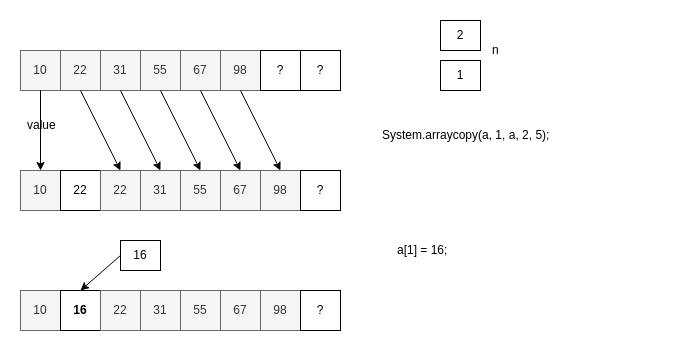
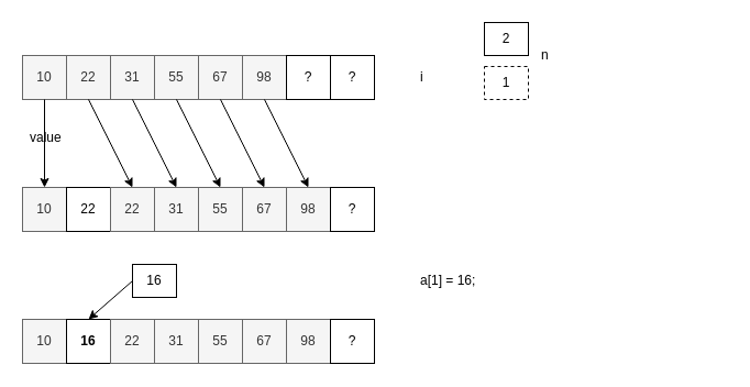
  <mxCell id="0" />
  <mxCell id="1" parent="0" />
  <mxCell id="2" value="10" style="rounded=0;whiteSpace=wrap;html=1;fillColor=#f5f5f5;fontColor=#333333;strokeColor=#666666;" parent="1" vertex="1"><mxGeometry x="20" y="50" width="40" height="40" as="geometry" /></mxCell>
  <mxCell id="3" value="22" style="rounded=0;whiteSpace=wrap;html=1;fillColor=#f5f5f5;fontColor=#333333;strokeColor=#666666;" parent="1" vertex="1"><mxGeometry x="60" y="50" width="40" height="40" as="geometry" /></mxCell>
  <mxCell id="4" value="31" style="rounded=0;whiteSpace=wrap;html=1;fillColor=#f5f5f5;fontColor=#333333;strokeColor=#666666;" parent="1" vertex="1"><mxGeometry x="100" y="50" width="40" height="40" as="geometry" /></mxCell>
  <mxCell id="5" value="55" style="rounded=0;whiteSpace=wrap;html=1;fillColor=#f5f5f5;fontColor=#333333;strokeColor=#666666;" parent="1" vertex="1"><mxGeometry x="140" y="50" width="40" height="40" as="geometry" /></mxCell>
  <mxCell id="6" value="67" style="rounded=0;whiteSpace=wrap;html=1;fillColor=#f5f5f5;fontColor=#333333;strokeColor=#666666;" parent="1" vertex="1"><mxGeometry x="180" y="50" width="40" height="40" as="geometry" /></mxCell>
  <mxCell id="7" value="98" style="rounded=0;whiteSpace=wrap;html=1;fillColor=#f5f5f5;fontColor=#333333;strokeColor=#666666;" parent="1" vertex="1"><mxGeometry x="220" y="50" width="40" height="40" as="geometry" /></mxCell>
  <mxCell id="8" value="10" style="rounded=0;whiteSpace=wrap;html=1;fillColor=#f5f5f5;fontColor=#333333;strokeColor=#666666;" parent="1" vertex="1"><mxGeometry x="20" y="170" width="40" height="40" as="geometry" /></mxCell>
  <mxCell id="9" value="22" style="rounded=0;whiteSpace=wrap;html=1;" parent="1" vertex="1"><mxGeometry x="60" y="170" width="40" height="40" as="geometry" /></mxCell>
  <mxCell id="10" value="31" style="rounded=0;whiteSpace=wrap;html=1;fillColor=#f5f5f5;fontColor=#333333;strokeColor=#666666;" parent="1" vertex="1"><mxGeometry x="140" y="170" width="40" height="40" as="geometry" /></mxCell>
  <mxCell id="11" value="55" style="rounded=0;whiteSpace=wrap;html=1;fillColor=#f5f5f5;fontColor=#333333;strokeColor=#666666;" parent="1" vertex="1"><mxGeometry x="180" y="170" width="40" height="40" as="geometry" /></mxCell>
  <mxCell id="12" value="67" style="rounded=0;whiteSpace=wrap;html=1;fillColor=#f5f5f5;fontColor=#333333;strokeColor=#666666;" parent="1" vertex="1"><mxGeometry x="220" y="170" width="40" height="40" as="geometry" /></mxCell>
  <mxCell id="13" value="98" style="rounded=0;whiteSpace=wrap;html=1;fillColor=#f5f5f5;fontColor=#333333;strokeColor=#666666;" parent="1" vertex="1"><mxGeometry x="260" y="170" width="40" height="40" as="geometry" /></mxCell>
  <mxCell id="14" value="22" style="rounded=0;whiteSpace=wrap;html=1;fillColor=#f5f5f5;fontColor=#333333;strokeColor=#666666;" parent="1" vertex="1"><mxGeometry x="100" y="170" width="40" height="40" as="geometry" /></mxCell>
  <mxCell id="15" value="" style="endArrow=classic;html=1;rounded=0;exitX=0.5;exitY=1;exitDx=0;exitDy=0;entryX=0.5;entryY=0;entryDx=0;entryDy=0;" parent="1" source="2" target="8" edge="1"><mxGeometry width="50" height="50" relative="1" as="geometry"><mxPoint x="250" y="270" as="sourcePoint" /><mxPoint x="300" y="220" as="targetPoint" /></mxGeometry></mxCell>
  <mxCell id="16" value="" style="endArrow=classic;html=1;rounded=0;exitX=0.5;exitY=1;exitDx=0;exitDy=0;entryX=0.5;entryY=0;entryDx=0;entryDy=0;" parent="1" source="3" target="14" edge="1"><mxGeometry width="50" height="50" relative="1" as="geometry"><mxPoint x="50" y="100" as="sourcePoint" /><mxPoint x="50" y="180" as="targetPoint" /></mxGeometry></mxCell>
  <mxCell id="17" value="" style="endArrow=classic;html=1;rounded=0;exitX=0.5;exitY=1;exitDx=0;exitDy=0;entryX=0.5;entryY=0;entryDx=0;entryDy=0;" parent="1" edge="1"><mxGeometry width="50" height="50" relative="1" as="geometry"><mxPoint x="120" y="90" as="sourcePoint" /><mxPoint x="160" y="170" as="targetPoint" /></mxGeometry></mxCell>
  <mxCell id="18" value="" style="endArrow=classic;html=1;rounded=0;exitX=0.5;exitY=1;exitDx=0;exitDy=0;entryX=0.5;entryY=0;entryDx=0;entryDy=0;" parent="1" edge="1"><mxGeometry width="50" height="50" relative="1" as="geometry"><mxPoint x="160" y="90" as="sourcePoint" /><mxPoint x="200" y="170" as="targetPoint" /></mxGeometry></mxCell>
  <mxCell id="19" value="" style="endArrow=classic;html=1;rounded=0;exitX=0.5;exitY=1;exitDx=0;exitDy=0;entryX=0.5;entryY=0;entryDx=0;entryDy=0;" parent="1" edge="1"><mxGeometry width="50" height="50" relative="1" as="geometry"><mxPoint x="200" y="90" as="sourcePoint" /><mxPoint x="240" y="170" as="targetPoint" /></mxGeometry></mxCell>
  <mxCell id="20" value="" style="endArrow=classic;html=1;rounded=0;exitX=0.5;exitY=1;exitDx=0;exitDy=0;entryX=0.5;entryY=0;entryDx=0;entryDy=0;" parent="1" edge="1"><mxGeometry width="50" height="50" relative="1" as="geometry"><mxPoint x="240" y="90" as="sourcePoint" /><mxPoint x="280" y="170" as="targetPoint" /></mxGeometry></mxCell>
- <mxCell id="21" value="System.arraycopy(a, 1, a, 2, 5);" style="text;html=1;strokeColor=none;fillColor=none;align=left;verticalAlign=middle;whiteSpace=wrap;rounded=0;" parent="1" vertex="1"><mxGeometry x="380" y="120" width="280" height="30" as="geometry" /></mxCell>
- <mxCell id="23" value="1" style="rounded=0;whiteSpace=wrap;html=1;" parent="1" vertex="1"><mxGeometry x="440" y="60" width="40" height="30" as="geometry" /></mxCell>
+ <mxCell id="22" value="i" style="text;html=1;strokeColor=none;fillColor=none;align=left;verticalAlign=middle;whiteSpace=wrap;rounded=0;" parent="1" vertex="1"><mxGeometry x="380" y="50" width="60" height="40" as="geometry" /></mxCell>
+ <mxCell id="23" value="1" style="rounded=0;whiteSpace=wrap;html=1;dashed=1;" parent="1" vertex="1"><mxGeometry x="440" y="60" width="40" height="30" as="geometry" /></mxCell>
  <mxCell id="24" value="10" style="rounded=0;whiteSpace=wrap;html=1;fillColor=#f5f5f5;fontColor=#333333;strokeColor=#666666;" parent="1" vertex="1"><mxGeometry x="20" y="290" width="40" height="40" as="geometry" /></mxCell>
  <mxCell id="25" value="16" style="rounded=0;whiteSpace=wrap;html=1;fontStyle=1" parent="1" vertex="1"><mxGeometry x="60" y="290" width="40" height="40" as="geometry" /></mxCell>
  <mxCell id="26" value="31" style="rounded=0;whiteSpace=wrap;html=1;fillColor=#f5f5f5;fontColor=#333333;strokeColor=#666666;" parent="1" vertex="1"><mxGeometry x="140" y="290" width="40" height="40" as="geometry" /></mxCell>
  <mxCell id="27" value="55" style="rounded=0;whiteSpace=wrap;html=1;fillColor=#f5f5f5;fontColor=#333333;strokeColor=#666666;" parent="1" vertex="1"><mxGeometry x="180" y="290" width="40" height="40" as="geometry" /></mxCell>
  <mxCell id="28" value="67" style="rounded=0;whiteSpace=wrap;html=1;fillColor=#f5f5f5;fontColor=#333333;strokeColor=#666666;" parent="1" vertex="1"><mxGeometry x="220" y="290" width="40" height="40" as="geometry" /></mxCell>
  <mxCell id="29" value="98" style="rounded=0;whiteSpace=wrap;html=1;fillColor=#f5f5f5;fontColor=#333333;strokeColor=#666666;" parent="1" vertex="1"><mxGeometry x="260" y="290" width="40" height="40" as="geometry" /></mxCell>
  <mxCell id="30" value="22" style="rounded=0;whiteSpace=wrap;html=1;fillColor=#f5f5f5;fontColor=#333333;strokeColor=#666666;" parent="1" vertex="1"><mxGeometry x="100" y="290" width="40" height="40" as="geometry" /></mxCell>
  <mxCell id="31" value="n" style="text;html=1;strokeColor=none;fillColor=none;align=left;verticalAlign=middle;whiteSpace=wrap;rounded=0;" parent="1" vertex="1"><mxGeometry x="490" y="35" width="60" height="30" as="geometry" /></mxCell>
  <mxCell id="32" value="2" style="rounded=0;whiteSpace=wrap;html=1;" parent="1" vertex="1"><mxGeometry x="440" y="20" width="40" height="30" as="geometry" /></mxCell>
- <mxCell id="33" value="a[1] = 16;" style="text;html=1;strokeColor=none;fillColor=none;align=left;verticalAlign=middle;whiteSpace=wrap;rounded=0;" parent="1" vertex="1"><mxGeometry x="395" y="235" width="280" height="30" as="geometry" /></mxCell>
+ <mxCell id="33" value="a[1] = 16;" style="text;html=1;strokeColor=none;fillColor=none;align=left;verticalAlign=middle;whiteSpace=wrap;rounded=0;" parent="1" vertex="1"><mxGeometry x="380" y="240" width="280" height="30" as="geometry" /></mxCell>
  <mxCell id="34" value="value" style="text;html=1;strokeColor=none;fillColor=none;align=left;verticalAlign=middle;whiteSpace=wrap;rounded=0;" parent="1" vertex="1"><mxGeometry x="25" y="110" width="60" height="30" as="geometry" /></mxCell>
  <mxCell id="35" value="16" style="rounded=0;whiteSpace=wrap;html=1;" parent="1" vertex="1"><mxGeometry x="120" y="240" width="40" height="30" as="geometry" /></mxCell>
  <mxCell id="36" value="" style="endArrow=classic;html=1;rounded=0;entryX=0.5;entryY=0;entryDx=0;entryDy=0;exitX=0;exitY=0.5;exitDx=0;exitDy=0;" parent="1" source="35" target="25" edge="1"><mxGeometry width="50" height="50" relative="1" as="geometry"><mxPoint x="70" y="420" as="sourcePoint" /><mxPoint x="120" y="370" as="targetPoint" /></mxGeometry></mxCell>
  <mxCell id="37" value="?" style="rounded=0;whiteSpace=wrap;html=1;" parent="1" vertex="1"><mxGeometry x="260" y="50" width="40" height="40" as="geometry" /></mxCell>
  <mxCell id="38" value="?" style="rounded=0;whiteSpace=wrap;html=1;" parent="1" vertex="1"><mxGeometry x="300" y="50" width="40" height="40" as="geometry" /></mxCell>
  <mxCell id="39" value="?" style="rounded=0;whiteSpace=wrap;html=1;" parent="1" vertex="1"><mxGeometry x="300" y="170" width="40" height="40" as="geometry" /></mxCell>
  <mxCell id="40" value="?" style="rounded=0;whiteSpace=wrap;html=1;" parent="1" vertex="1"><mxGeometry x="300" y="290" width="40" height="40" as="geometry" /></mxCell>
